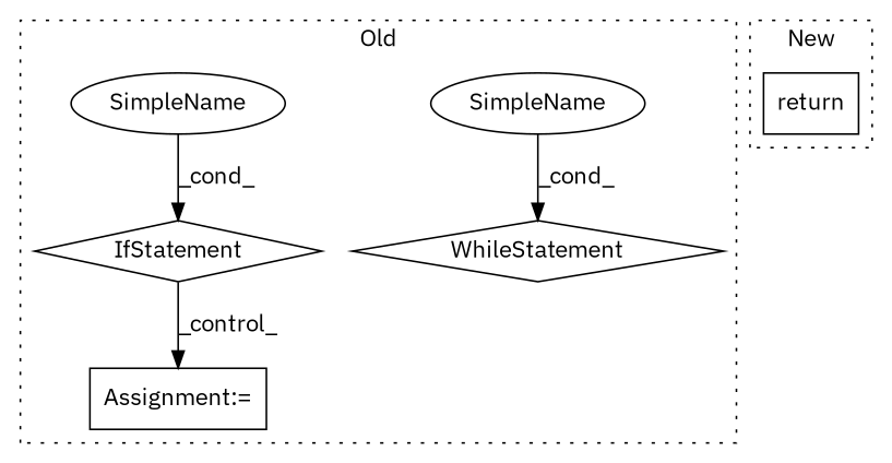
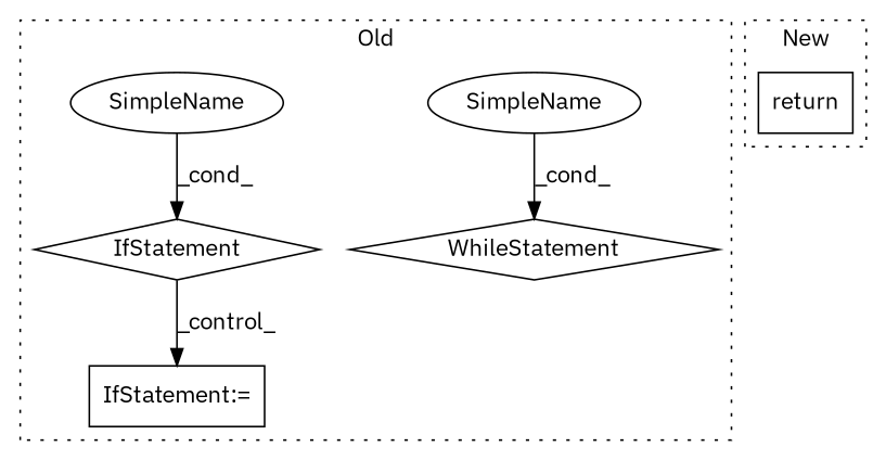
  digraph {
    fontname="IBM Plex Sans"
    node [a=42 fontname="IBM Plex Sans" shape=diamond]
    edge [fontname="IBM Plex Sans"]
    n1 [a=61 l="7,2" label=WhileStatement s="2804,2838"]
-   n2 [a=7 l=2 label="Assignment:=" s=3251 shape=box]
+   n2 [a=7 l=2 label="IfStatement:=" s=3251 shape=box]
    n3 [label=SimpleName shape=ellipse]
    n4 [a=25 l="10,2" label=IfStatement s="3184,3223"]
    n5 [label=SimpleName shape=ellipse]
    n6 [a=41 l=7 label=return s=2679 shape=box]
    subgraph cluster_1 {
      label=Old
      style=dotted
      n1
      n2
      n3
      n4
      n5
    }
    subgraph cluster_2 {
      label=New
      style=dotted
      n6
    }
    n3 -> n1 [label=_cond_]
    n4 -> n2 [label=_control_]
    n5 -> n4 [label=_cond_]
  }
